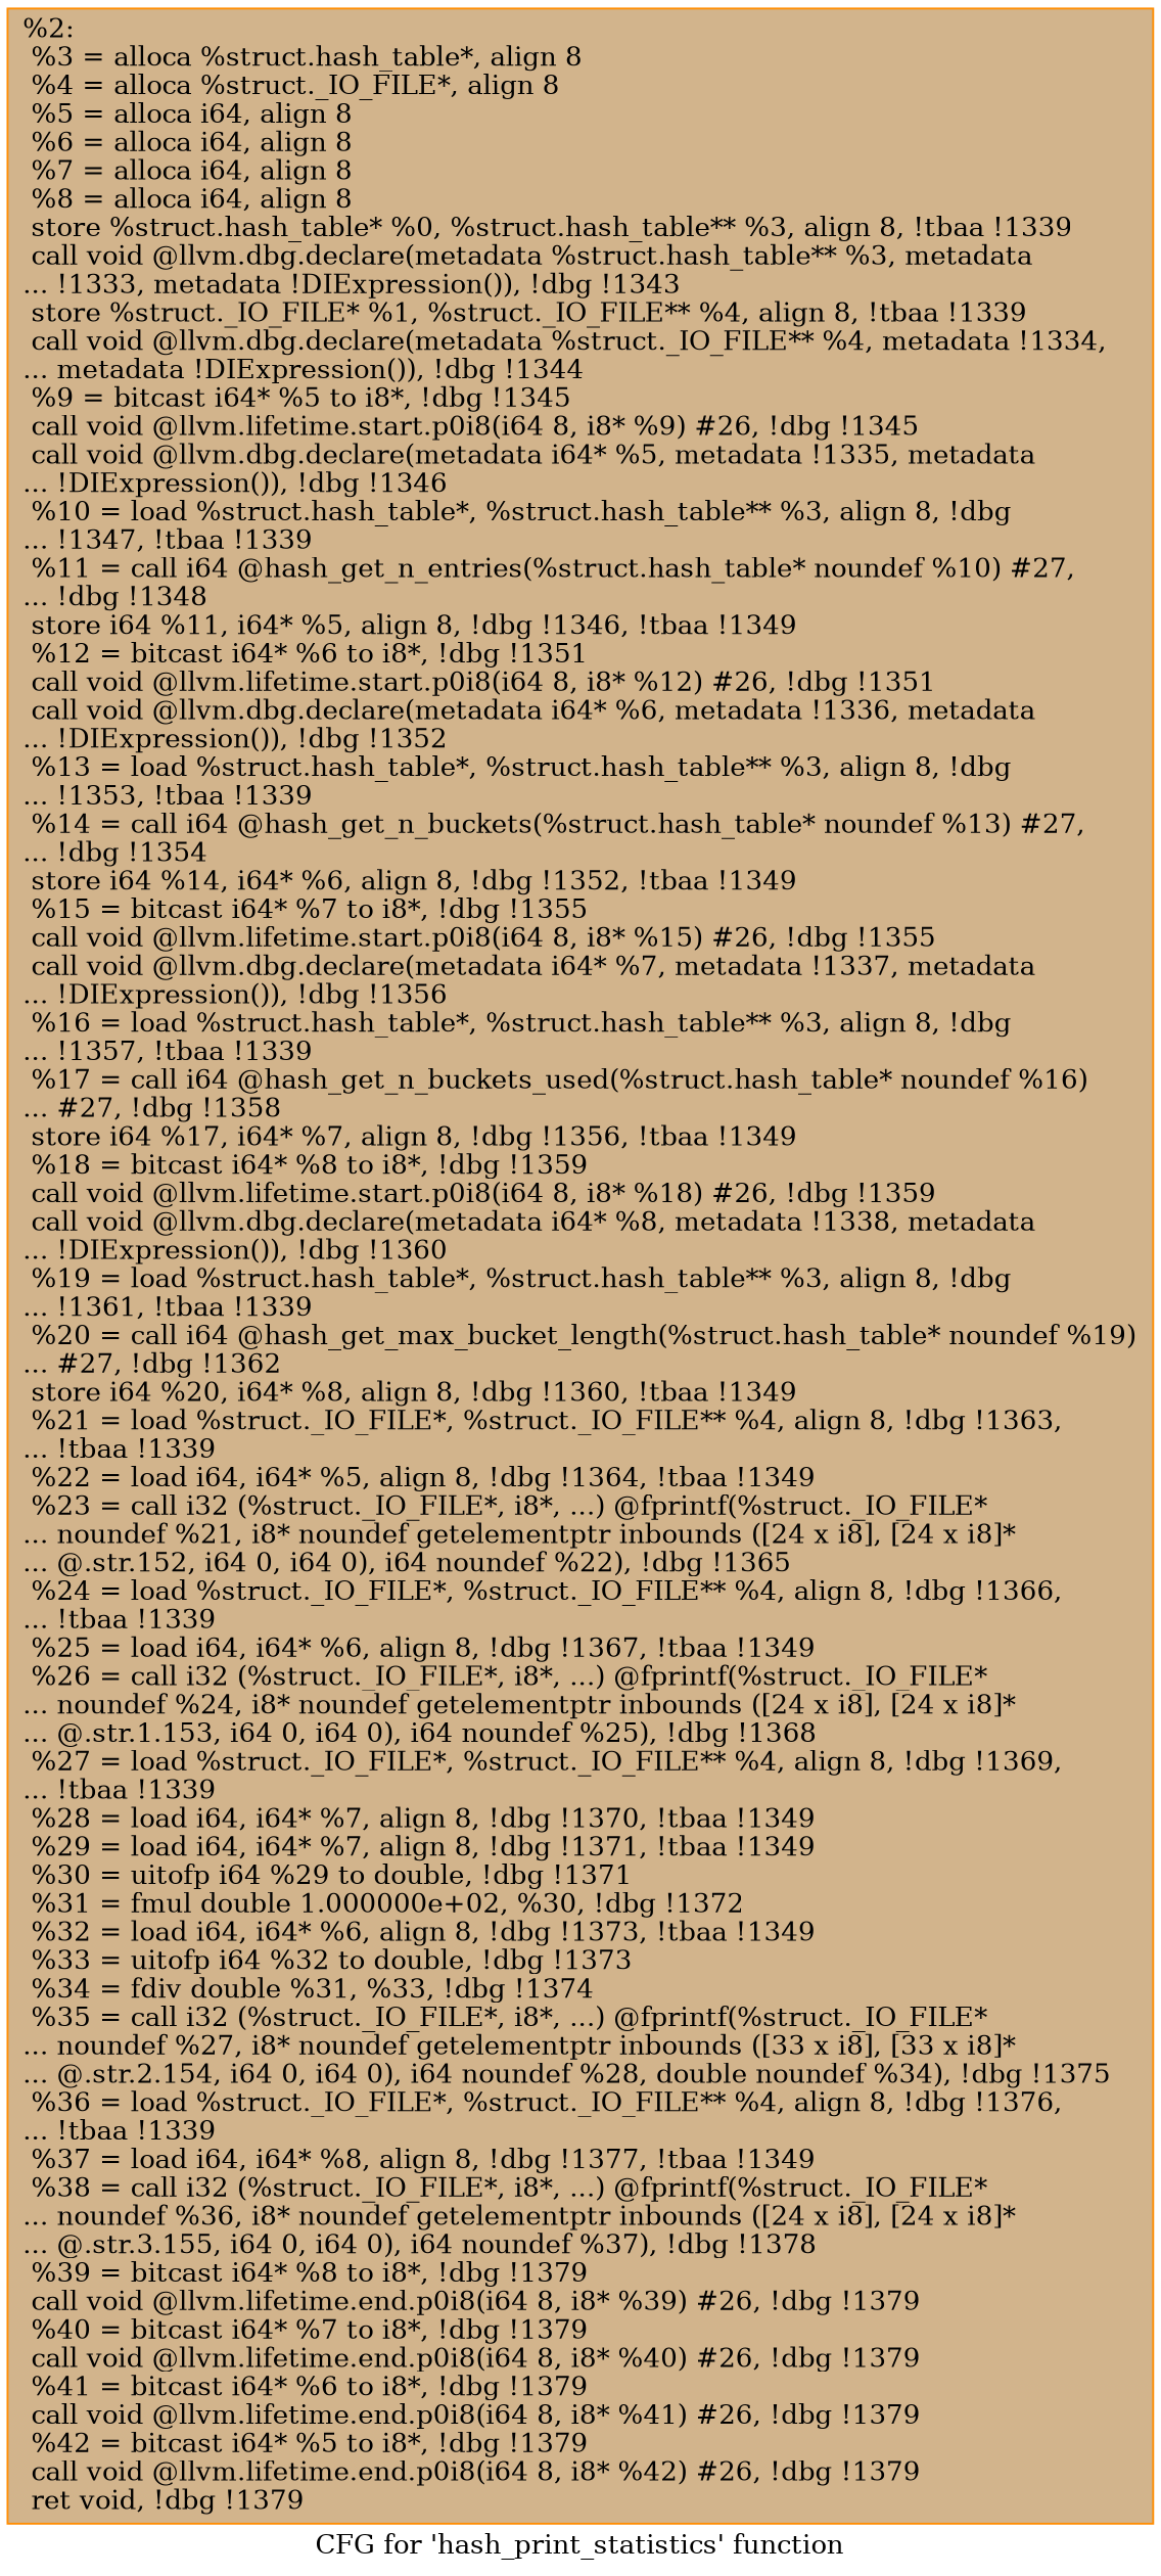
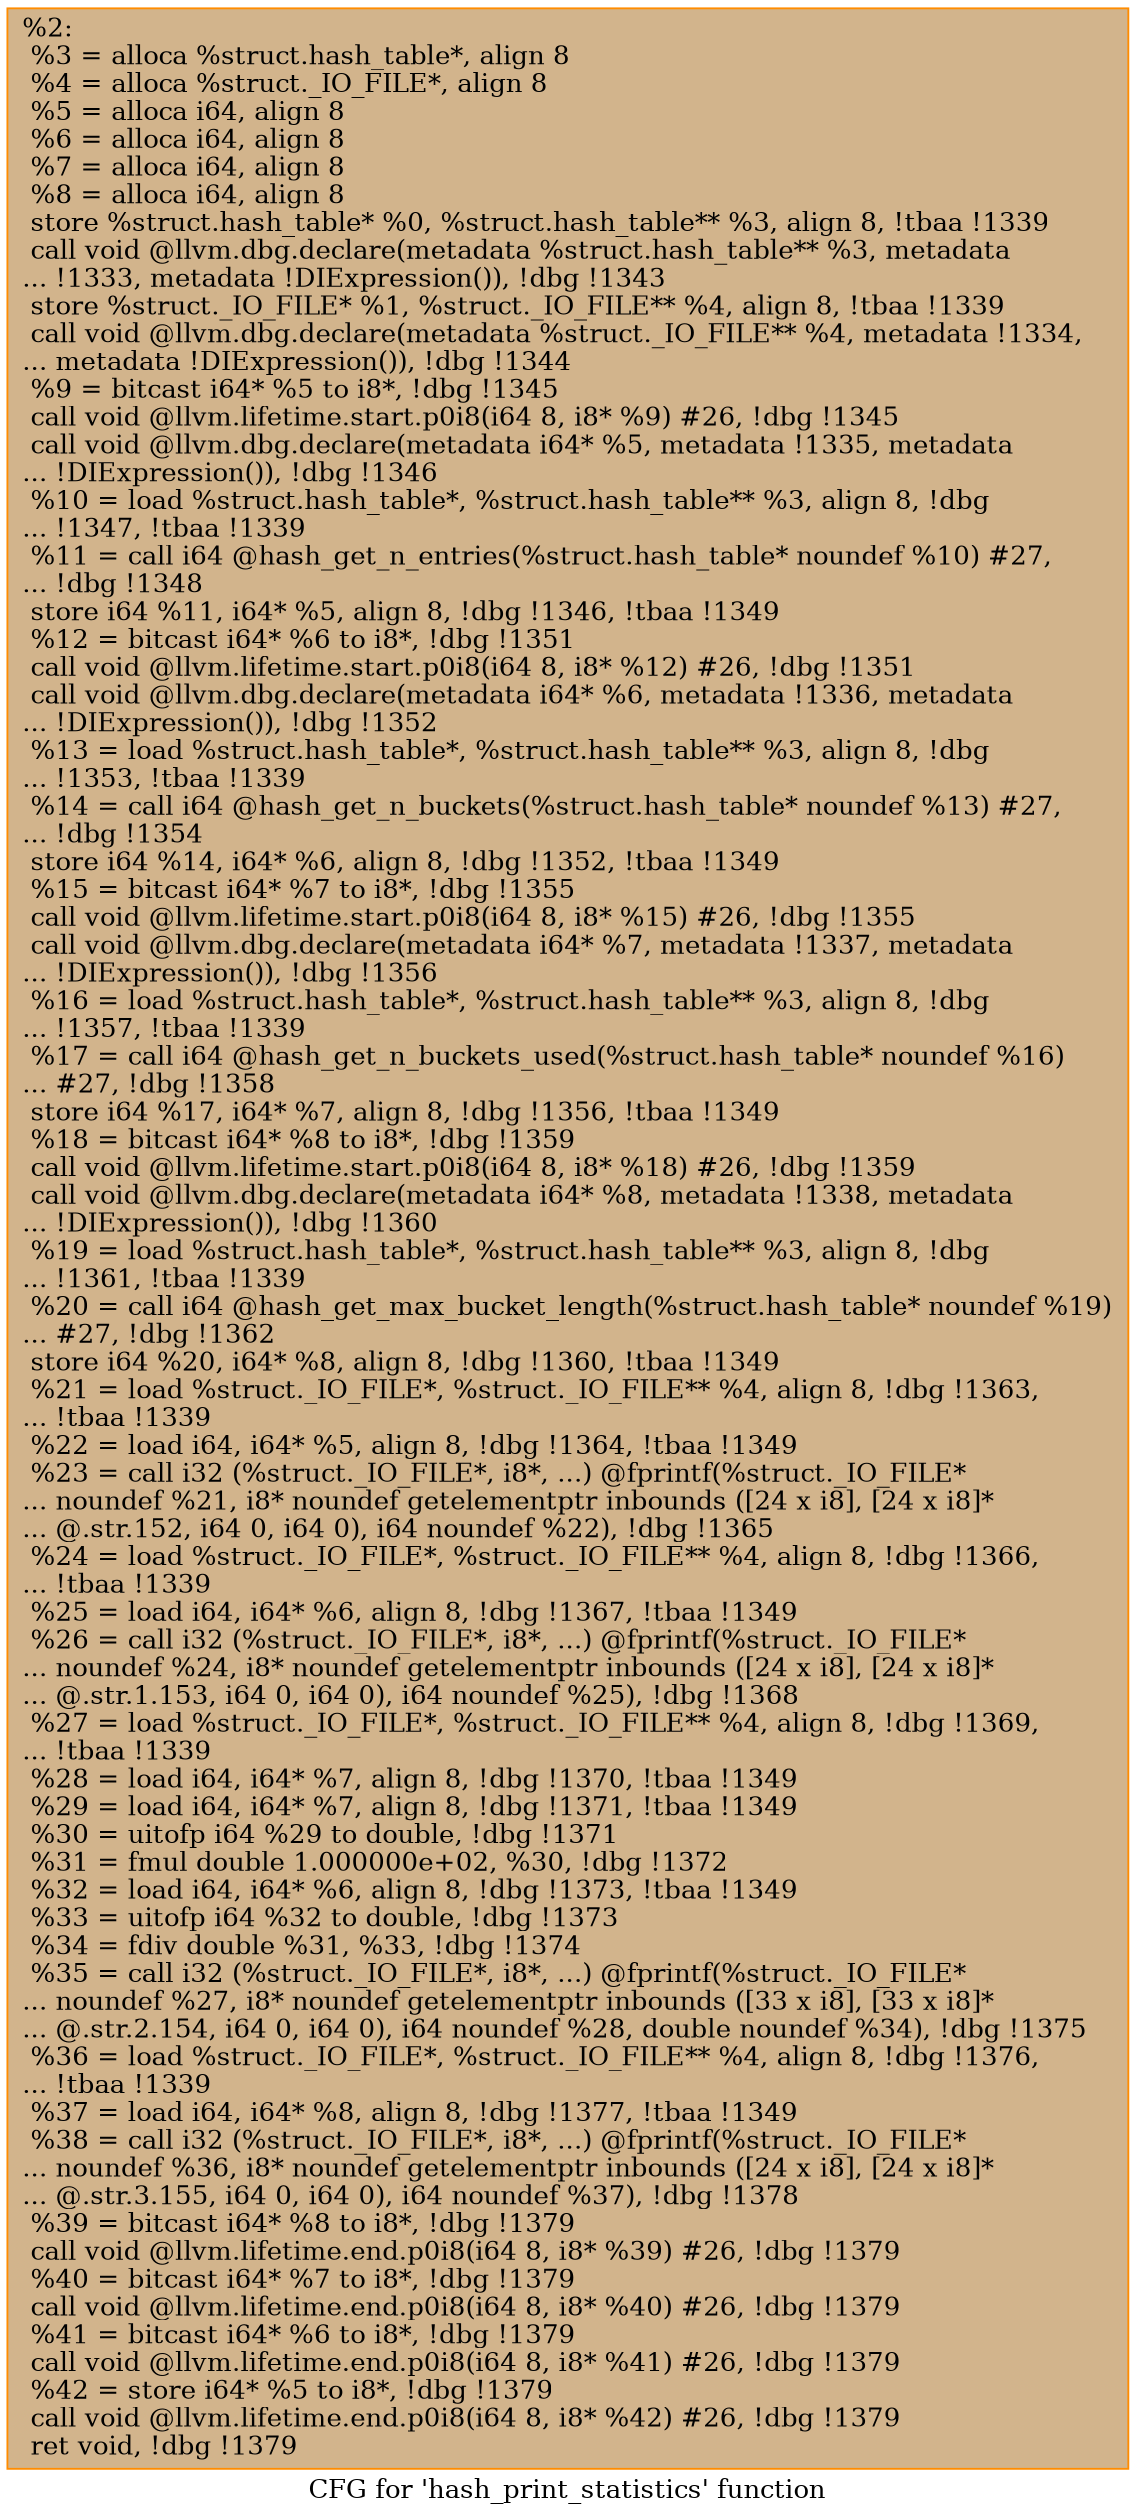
  digraph {
    label="CFG for 'hash_print_statistics' function"
    rankdir=LR
-   n1 [color=darkorange fillcolor=tan label="{%2:\l  %3 = alloca %struct.hash_table*, align 8\l  %4 = alloca %struct._IO_FILE*, align 8\l  %5 = alloca i64, align 8\l  %6 = alloca i64, align 8\l  %7 = alloca i64, align 8\l  %8 = alloca i64, align 8\l  store %struct.hash_table* %0, %struct.hash_table** %3, align 8, !tbaa !1339\l  call void @llvm.dbg.declare(metadata %struct.hash_table** %3, metadata\l... !1333, metadata !DIExpression()), !dbg !1343\l  store %struct._IO_FILE* %1, %struct._IO_FILE** %4, align 8, !tbaa !1339\l  call void @llvm.dbg.declare(metadata %struct._IO_FILE** %4, metadata !1334,\l... metadata !DIExpression()), !dbg !1344\l  %9 = bitcast i64* %5 to i8*, !dbg !1345\l  call void @llvm.lifetime.start.p0i8(i64 8, i8* %9) #26, !dbg !1345\l  call void @llvm.dbg.declare(metadata i64* %5, metadata !1335, metadata\l... !DIExpression()), !dbg !1346\l  %10 = load %struct.hash_table*, %struct.hash_table** %3, align 8, !dbg\l... !1347, !tbaa !1339\l  %11 = call i64 @hash_get_n_entries(%struct.hash_table* noundef %10) #27,\l... !dbg !1348\l  store i64 %11, i64* %5, align 8, !dbg !1346, !tbaa !1349\l  %12 = bitcast i64* %6 to i8*, !dbg !1351\l  call void @llvm.lifetime.start.p0i8(i64 8, i8* %12) #26, !dbg !1351\l  call void @llvm.dbg.declare(metadata i64* %6, metadata !1336, metadata\l... !DIExpression()), !dbg !1352\l  %13 = load %struct.hash_table*, %struct.hash_table** %3, align 8, !dbg\l... !1353, !tbaa !1339\l  %14 = call i64 @hash_get_n_buckets(%struct.hash_table* noundef %13) #27,\l... !dbg !1354\l  store i64 %14, i64* %6, align 8, !dbg !1352, !tbaa !1349\l  %15 = bitcast i64* %7 to i8*, !dbg !1355\l  call void @llvm.lifetime.start.p0i8(i64 8, i8* %15) #26, !dbg !1355\l  call void @llvm.dbg.declare(metadata i64* %7, metadata !1337, metadata\l... !DIExpression()), !dbg !1356\l  %16 = load %struct.hash_table*, %struct.hash_table** %3, align 8, !dbg\l... !1357, !tbaa !1339\l  %17 = call i64 @hash_get_n_buckets_used(%struct.hash_table* noundef %16)\l... #27, !dbg !1358\l  store i64 %17, i64* %7, align 8, !dbg !1356, !tbaa !1349\l  %18 = bitcast i64* %8 to i8*, !dbg !1359\l  call void @llvm.lifetime.start.p0i8(i64 8, i8* %18) #26, !dbg !1359\l  call void @llvm.dbg.declare(metadata i64* %8, metadata !1338, metadata\l... !DIExpression()), !dbg !1360\l  %19 = load %struct.hash_table*, %struct.hash_table** %3, align 8, !dbg\l... !1361, !tbaa !1339\l  %20 = call i64 @hash_get_max_bucket_length(%struct.hash_table* noundef %19)\l... #27, !dbg !1362\l  store i64 %20, i64* %8, align 8, !dbg !1360, !tbaa !1349\l  %21 = load %struct._IO_FILE*, %struct._IO_FILE** %4, align 8, !dbg !1363,\l... !tbaa !1339\l  %22 = load i64, i64* %5, align 8, !dbg !1364, !tbaa !1349\l  %23 = call i32 (%struct._IO_FILE*, i8*, ...) @fprintf(%struct._IO_FILE*\l... noundef %21, i8* noundef getelementptr inbounds ([24 x i8], [24 x i8]*\l... @.str.152, i64 0, i64 0), i64 noundef %22), !dbg !1365\l  %24 = load %struct._IO_FILE*, %struct._IO_FILE** %4, align 8, !dbg !1366,\l... !tbaa !1339\l  %25 = load i64, i64* %6, align 8, !dbg !1367, !tbaa !1349\l  %26 = call i32 (%struct._IO_FILE*, i8*, ...) @fprintf(%struct._IO_FILE*\l... noundef %24, i8* noundef getelementptr inbounds ([24 x i8], [24 x i8]*\l... @.str.1.153, i64 0, i64 0), i64 noundef %25), !dbg !1368\l  %27 = load %struct._IO_FILE*, %struct._IO_FILE** %4, align 8, !dbg !1369,\l... !tbaa !1339\l  %28 = load i64, i64* %7, align 8, !dbg !1370, !tbaa !1349\l  %29 = load i64, i64* %7, align 8, !dbg !1371, !tbaa !1349\l  %30 = uitofp i64 %29 to double, !dbg !1371\l  %31 = fmul double 1.000000e+02, %30, !dbg !1372\l  %32 = load i64, i64* %6, align 8, !dbg !1373, !tbaa !1349\l  %33 = uitofp i64 %32 to double, !dbg !1373\l  %34 = fdiv double %31, %33, !dbg !1374\l  %35 = call i32 (%struct._IO_FILE*, i8*, ...) @fprintf(%struct._IO_FILE*\l... noundef %27, i8* noundef getelementptr inbounds ([33 x i8], [33 x i8]*\l... @.str.2.154, i64 0, i64 0), i64 noundef %28, double noundef %34), !dbg !1375\l  %36 = load %struct._IO_FILE*, %struct._IO_FILE** %4, align 8, !dbg !1376,\l... !tbaa !1339\l  %37 = load i64, i64* %8, align 8, !dbg !1377, !tbaa !1349\l  %38 = call i32 (%struct._IO_FILE*, i8*, ...) @fprintf(%struct._IO_FILE*\l... noundef %36, i8* noundef getelementptr inbounds ([24 x i8], [24 x i8]*\l... @.str.3.155, i64 0, i64 0), i64 noundef %37), !dbg !1378\l  %39 = bitcast i64* %8 to i8*, !dbg !1379\l  call void @llvm.lifetime.end.p0i8(i64 8, i8* %39) #26, !dbg !1379\l  %40 = bitcast i64* %7 to i8*, !dbg !1379\l  call void @llvm.lifetime.end.p0i8(i64 8, i8* %40) #26, !dbg !1379\l  %41 = bitcast i64* %6 to i8*, !dbg !1379\l  call void @llvm.lifetime.end.p0i8(i64 8, i8* %41) #26, !dbg !1379\l  %42 = bitcast i64* %5 to i8*, !dbg !1379\l  call void @llvm.lifetime.end.p0i8(i64 8, i8* %42) #26, !dbg !1379\l  ret void, !dbg !1379\l}" shape=record style=filled]
+   n1 [color=darkorange fillcolor=tan label="{%2:\l  %3 = alloca %struct.hash_table*, align 8\l  %4 = alloca %struct._IO_FILE*, align 8\l  %5 = alloca i64, align 8\l  %6 = alloca i64, align 8\l  %7 = alloca i64, align 8\l  %8 = alloca i64, align 8\l  store %struct.hash_table* %0, %struct.hash_table** %3, align 8, !tbaa !1339\l  call void @llvm.dbg.declare(metadata %struct.hash_table** %3, metadata\l... !1333, metadata !DIExpression()), !dbg !1343\l  store %struct._IO_FILE* %1, %struct._IO_FILE** %4, align 8, !tbaa !1339\l  call void @llvm.dbg.declare(metadata %struct._IO_FILE** %4, metadata !1334,\l... metadata !DIExpression()), !dbg !1344\l  %9 = bitcast i64* %5 to i8*, !dbg !1345\l  call void @llvm.lifetime.start.p0i8(i64 8, i8* %9) #26, !dbg !1345\l  call void @llvm.dbg.declare(metadata i64* %5, metadata !1335, metadata\l... !DIExpression()), !dbg !1346\l  %10 = load %struct.hash_table*, %struct.hash_table** %3, align 8, !dbg\l... !1347, !tbaa !1339\l  %11 = call i64 @hash_get_n_entries(%struct.hash_table* noundef %10) #27,\l... !dbg !1348\l  store i64 %11, i64* %5, align 8, !dbg !1346, !tbaa !1349\l  %12 = bitcast i64* %6 to i8*, !dbg !1351\l  call void @llvm.lifetime.start.p0i8(i64 8, i8* %12) #26, !dbg !1351\l  call void @llvm.dbg.declare(metadata i64* %6, metadata !1336, metadata\l... !DIExpression()), !dbg !1352\l  %13 = load %struct.hash_table*, %struct.hash_table** %3, align 8, !dbg\l... !1353, !tbaa !1339\l  %14 = call i64 @hash_get_n_buckets(%struct.hash_table* noundef %13) #27,\l... !dbg !1354\l  store i64 %14, i64* %6, align 8, !dbg !1352, !tbaa !1349\l  %15 = bitcast i64* %7 to i8*, !dbg !1355\l  call void @llvm.lifetime.start.p0i8(i64 8, i8* %15) #26, !dbg !1355\l  call void @llvm.dbg.declare(metadata i64* %7, metadata !1337, metadata\l... !DIExpression()), !dbg !1356\l  %16 = load %struct.hash_table*, %struct.hash_table** %3, align 8, !dbg\l... !1357, !tbaa !1339\l  %17 = call i64 @hash_get_n_buckets_used(%struct.hash_table* noundef %16)\l... #27, !dbg !1358\l  store i64 %17, i64* %7, align 8, !dbg !1356, !tbaa !1349\l  %18 = bitcast i64* %8 to i8*, !dbg !1359\l  call void @llvm.lifetime.start.p0i8(i64 8, i8* %18) #26, !dbg !1359\l  call void @llvm.dbg.declare(metadata i64* %8, metadata !1338, metadata\l... !DIExpression()), !dbg !1360\l  %19 = load %struct.hash_table*, %struct.hash_table** %3, align 8, !dbg\l... !1361, !tbaa !1339\l  %20 = call i64 @hash_get_max_bucket_length(%struct.hash_table* noundef %19)\l... #27, !dbg !1362\l  store i64 %20, i64* %8, align 8, !dbg !1360, !tbaa !1349\l  %21 = load %struct._IO_FILE*, %struct._IO_FILE** %4, align 8, !dbg !1363,\l... !tbaa !1339\l  %22 = load i64, i64* %5, align 8, !dbg !1364, !tbaa !1349\l  %23 = call i32 (%struct._IO_FILE*, i8*, ...) @fprintf(%struct._IO_FILE*\l... noundef %21, i8* noundef getelementptr inbounds ([24 x i8], [24 x i8]*\l... @.str.152, i64 0, i64 0), i64 noundef %22), !dbg !1365\l  %24 = load %struct._IO_FILE*, %struct._IO_FILE** %4, align 8, !dbg !1366,\l... !tbaa !1339\l  %25 = load i64, i64* %6, align 8, !dbg !1367, !tbaa !1349\l  %26 = call i32 (%struct._IO_FILE*, i8*, ...) @fprintf(%struct._IO_FILE*\l... noundef %24, i8* noundef getelementptr inbounds ([24 x i8], [24 x i8]*\l... @.str.1.153, i64 0, i64 0), i64 noundef %25), !dbg !1368\l  %27 = load %struct._IO_FILE*, %struct._IO_FILE** %4, align 8, !dbg !1369,\l... !tbaa !1339\l  %28 = load i64, i64* %7, align 8, !dbg !1370, !tbaa !1349\l  %29 = load i64, i64* %7, align 8, !dbg !1371, !tbaa !1349\l  %30 = uitofp i64 %29 to double, !dbg !1371\l  %31 = fmul double 1.000000e+02, %30, !dbg !1372\l  %32 = load i64, i64* %6, align 8, !dbg !1373, !tbaa !1349\l  %33 = uitofp i64 %32 to double, !dbg !1373\l  %34 = fdiv double %31, %33, !dbg !1374\l  %35 = call i32 (%struct._IO_FILE*, i8*, ...) @fprintf(%struct._IO_FILE*\l... noundef %27, i8* noundef getelementptr inbounds ([33 x i8], [33 x i8]*\l... @.str.2.154, i64 0, i64 0), i64 noundef %28, double noundef %34), !dbg !1375\l  %36 = load %struct._IO_FILE*, %struct._IO_FILE** %4, align 8, !dbg !1376,\l... !tbaa !1339\l  %37 = load i64, i64* %8, align 8, !dbg !1377, !tbaa !1349\l  %38 = call i32 (%struct._IO_FILE*, i8*, ...) @fprintf(%struct._IO_FILE*\l... noundef %36, i8* noundef getelementptr inbounds ([24 x i8], [24 x i8]*\l... @.str.3.155, i64 0, i64 0), i64 noundef %37), !dbg !1378\l  %39 = bitcast i64* %8 to i8*, !dbg !1379\l  call void @llvm.lifetime.end.p0i8(i64 8, i8* %39) #26, !dbg !1379\l  %40 = bitcast i64* %7 to i8*, !dbg !1379\l  call void @llvm.lifetime.end.p0i8(i64 8, i8* %40) #26, !dbg !1379\l  %41 = bitcast i64* %6 to i8*, !dbg !1379\l  call void @llvm.lifetime.end.p0i8(i64 8, i8* %41) #26, !dbg !1379\l  %42 = store i64* %5 to i8*, !dbg !1379\l  call void @llvm.lifetime.end.p0i8(i64 8, i8* %42) #26, !dbg !1379\l  ret void, !dbg !1379\l}" shape=record style=filled]
  }
